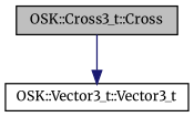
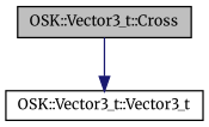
  digraph {
    rankdir=TB
    fontname=Merriweather
    node [color=black fontname=Merriweather fontsize=10 shape=record style=filled]
-   n1 [fillcolor=grey75 fontcolor=black height=0.2 label="OSK::Cross3_t::Cross" width=0.4]
+   n1 [fillcolor=grey75 fontcolor=black height=0.2 label="OSK::Vector3_t::Cross" width=0.4]
    n2 [fillcolor=white height=0.2 label="OSK::Vector3_t::Vector3_t" width=0.4]
    n1 -> n2 [color=midnightblue fontname=Merriweather fontsize=10 labelfontname=Helvetica labelfontsize=10 style=solid]
  }
